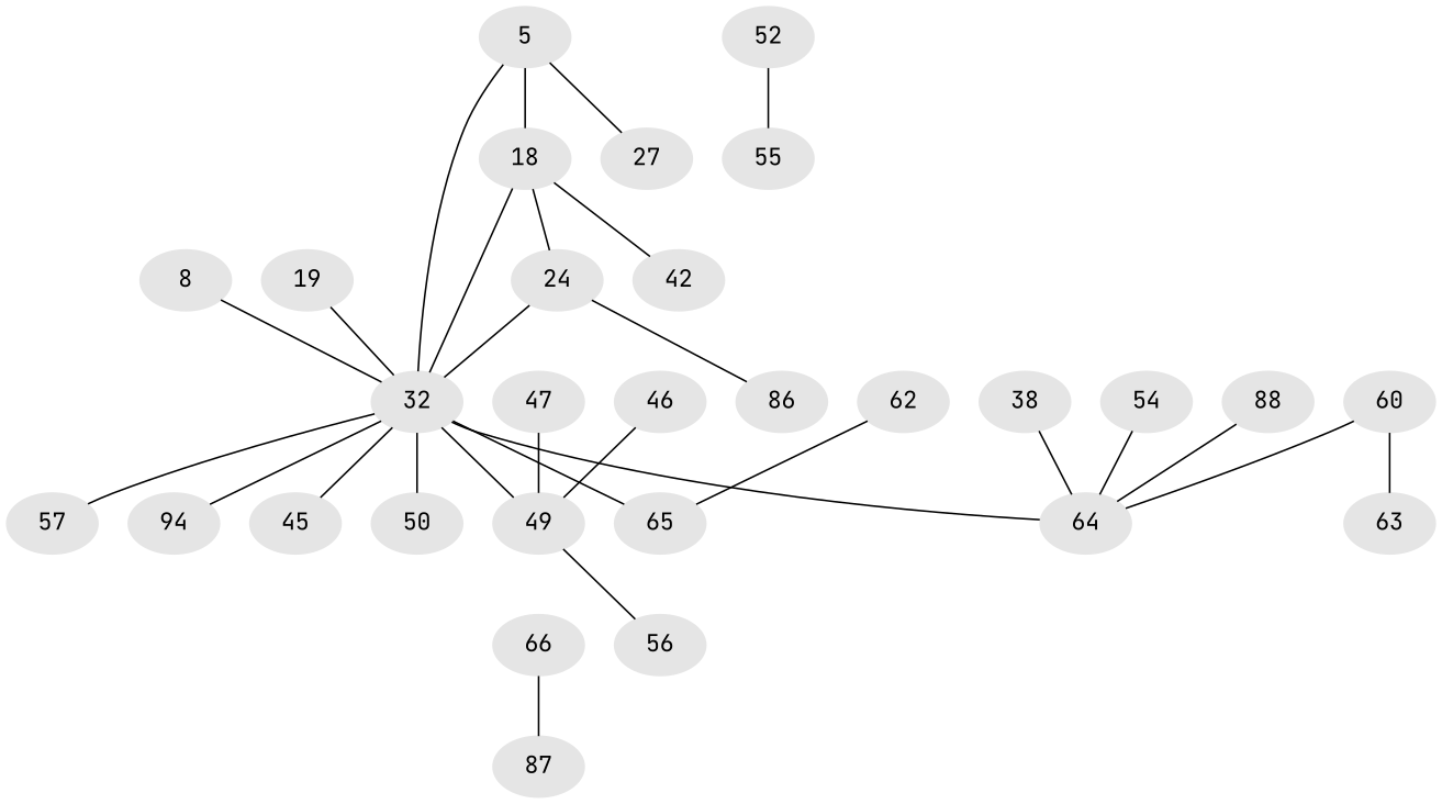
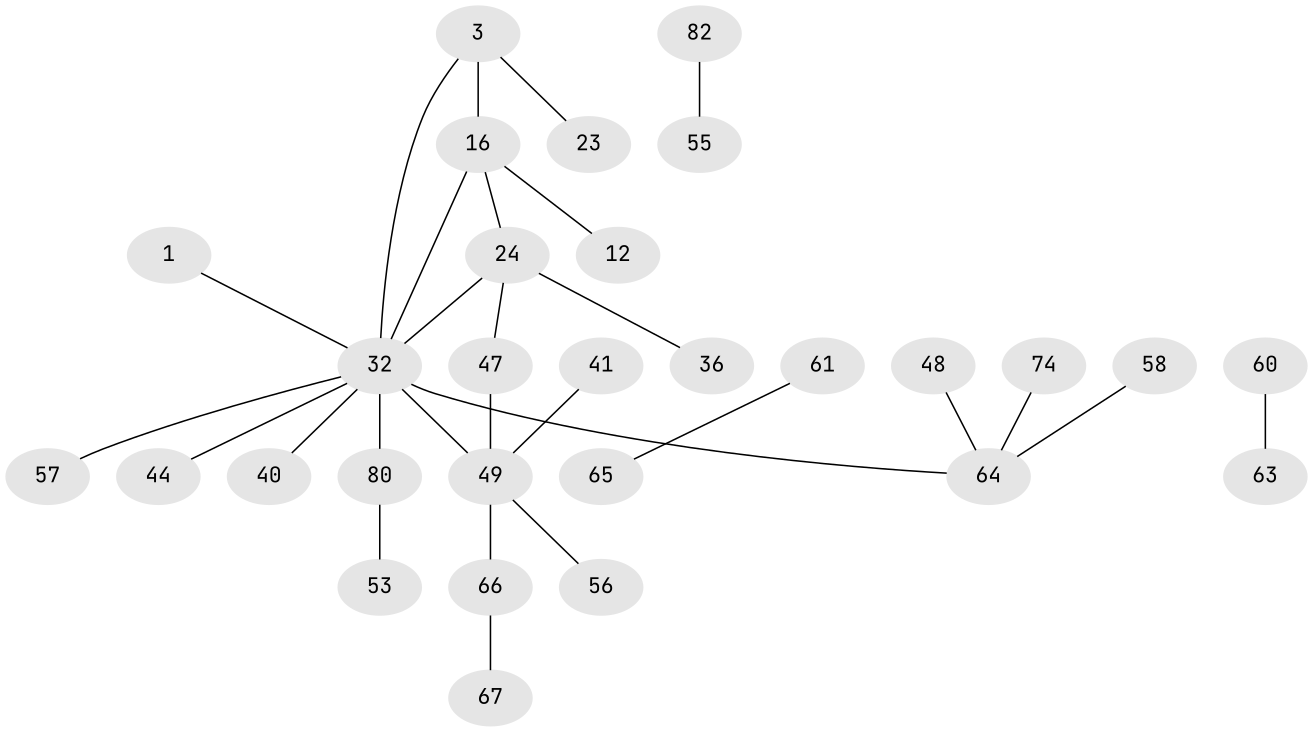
  graph {
    fontname="JetBrains Mono"
    node [color=gray90 fontname="JetBrains Mono" style=filled]
    edge [fontname="JetBrains Mono"]
-   16 [super="+6" label=18]
+   16 [super="+6"]
    32 [super="+2+25+7+3"]
    24 [super="+17+23"]
-   42
-   5
-   27
-   40 [super="+11+35" label=45]
-   44 [label=94]
+   42 [label=12]
+   5 [label=3]
+   27 [label=23]
+   40 [super="+11+35"]
+   44
    49 [super="+14+31+34"]
-   50
+   50 [label=80]
    57
    64 [super="+41+59"]
    65 [super="+39+43+61"]
-   8
-   36 [label=86]
+   8 [label=1]
+   36
    47
-   19
    56
    66 [super="+30"]
-   46
-   48 [super="+29" label=38]
-   52
+   53
+   46 [label=41]
+   48 [super="+29"]
+   52 [label=82]
    55
-   67 [super="+45" label=87]
-   54
-   58 [label=88]
+   67 [super="+45"]
+   54 [label=74]
+   58
    60 [super="+20"]
    63
-   62
+   62 [label=61]
    16 -- 32
    16 -- 24
    16 -- 42
    32 -- 40
    32 -- 44
    32 -- 49 [weight=3]
    32 -- 50
    32 -- 57
    32 -- 64 [weight=3]
-   32 -- 65 [weight=2]
    24 -- 32 [weight=2]
    24 -- 36
+   24 -- 47
    5 -- 16 [weight=2]
    5 -- 32
    5 -- 27
    49 -- 56
+   49 -- 66 [weight=2]
+   50 -- 53
    8 -- 32
    47 -- 49
-   19 -- 32
    66 -- 67
    46 -- 49
    48 -- 64
    52 -- 55
    54 -- 64
    58 -- 64 [weight=2]
-   60 -- 64
    60 -- 63
    62 -- 65
  }
